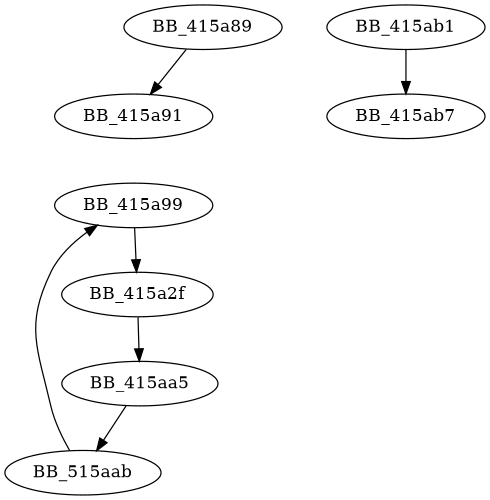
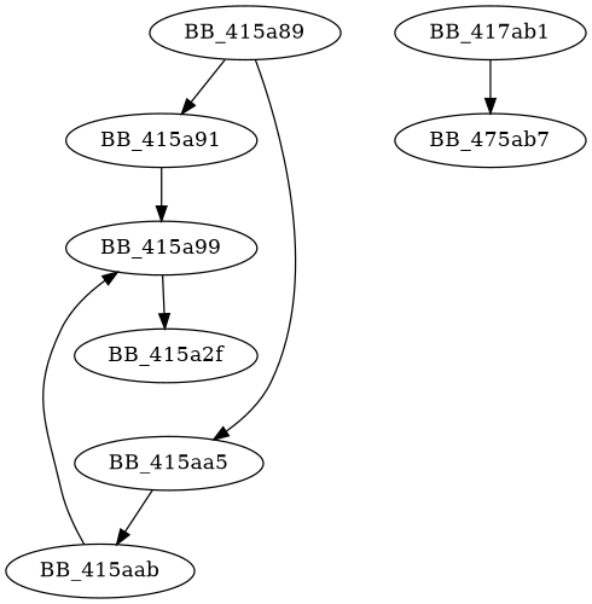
  digraph {
    BB_415a89
    BB_415a91
    BB_415a99
    n4 [label=BB_415a2f]
    BB_415aa5
-   BB_415aab [label=BB_515aab]
-   BB_415ab1
-   BB_415ab7
+   BB_415aab
+   BB_415ab1 [label=BB_417ab1]
+   BB_415ab7 [label=BB_475ab7]
    BB_415a89 -> BB_415a91
+   BB_415a91 -> BB_415a99
    BB_415a99 -> n4
-   n4 -> BB_415aa5
+   BB_415a89 -> BB_415aa5
    BB_415aa5 -> BB_415aab
    BB_415aab -> BB_415a99
    BB_415ab1 -> BB_415ab7
  }
